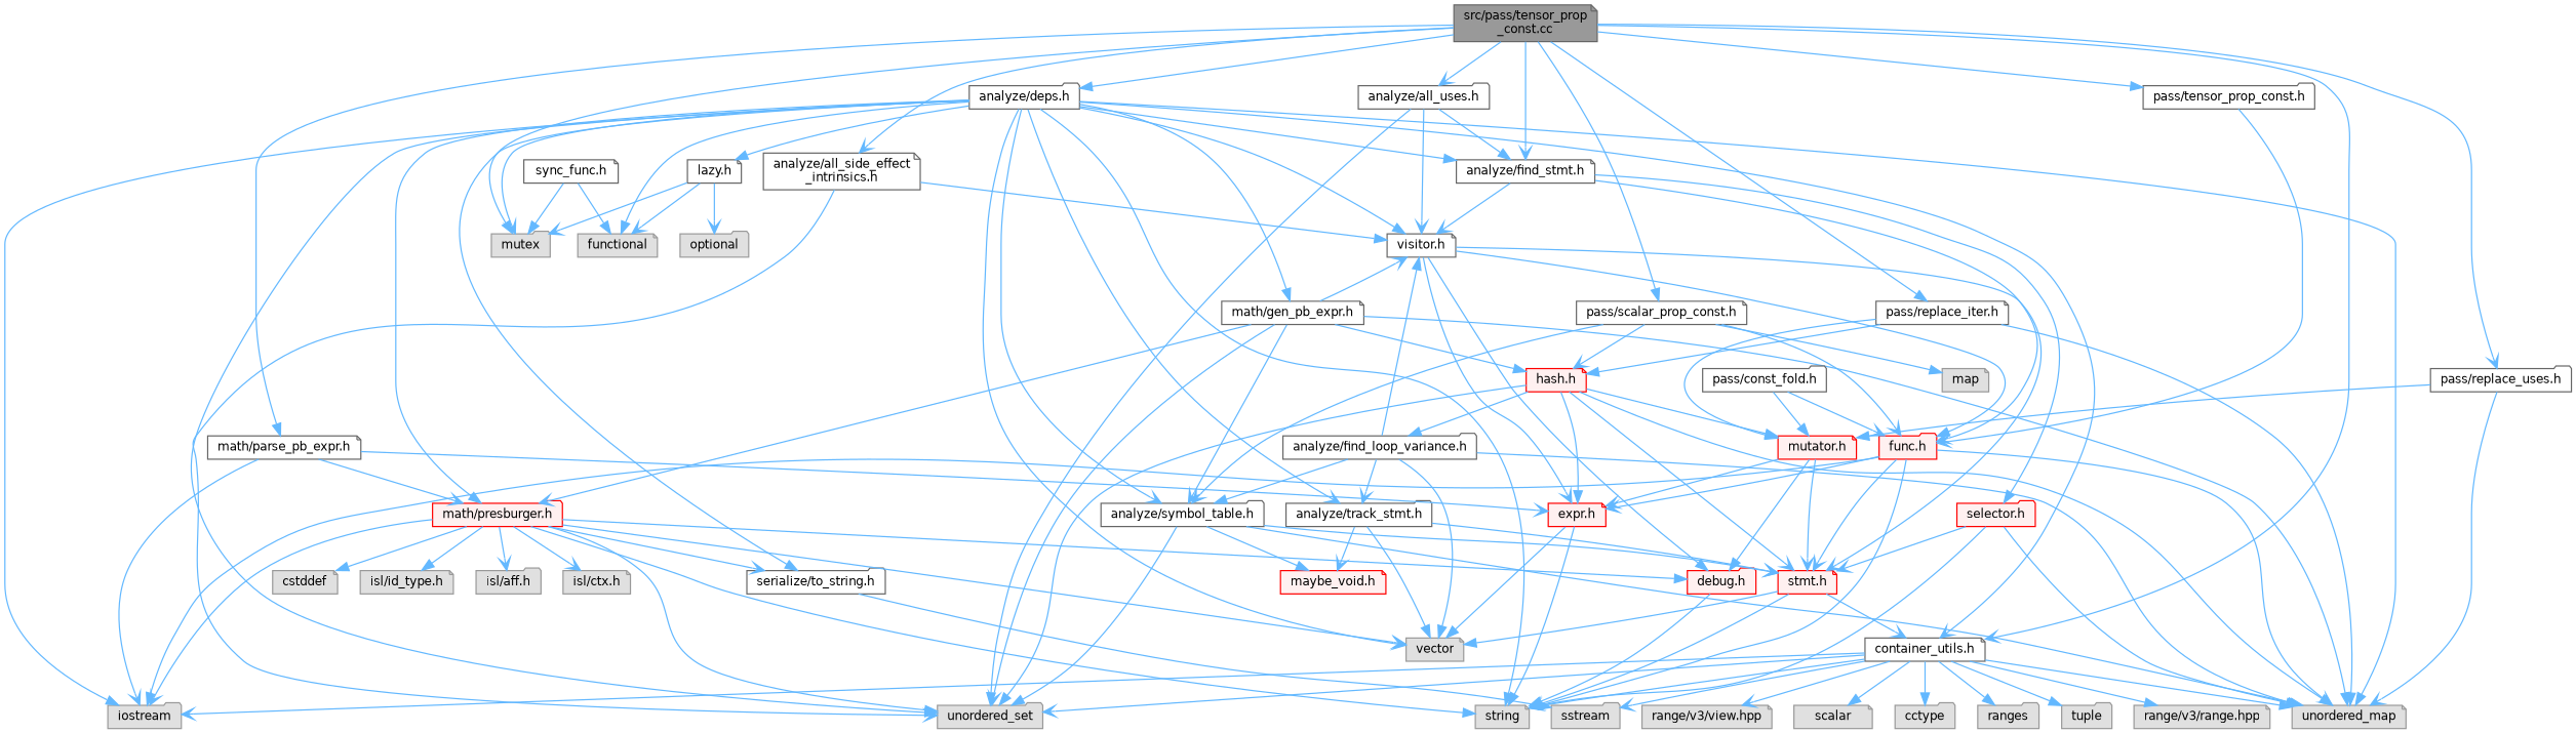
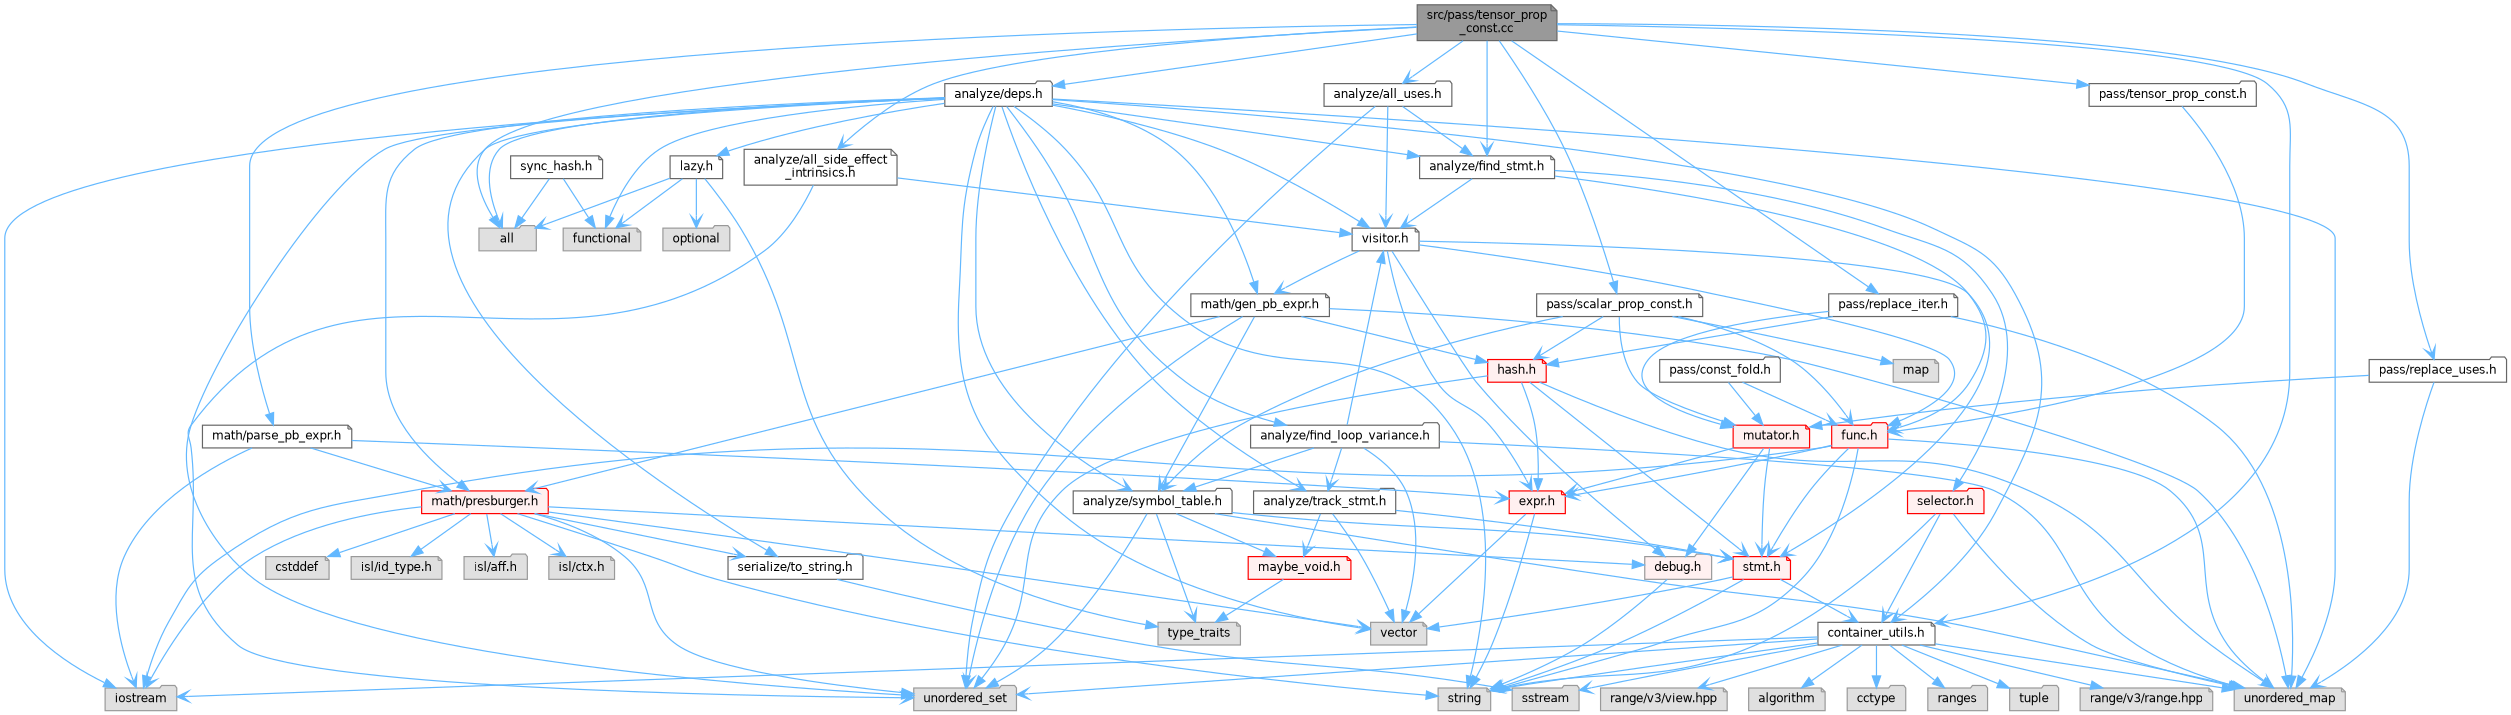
  digraph {
    fontname="DejaVu Sans"
    node [color=grey60 fillcolor="#E0E0E0" fontname="DejaVu Sans" fontsize=10 shape=note style=filled]
    edge [arrowhead=normal color=steelblue1 fontname="DejaVu Sans" fontsize=10 labelfontname=Helvetica labelfontsize=10 style=solid]
    n1 [color=gray40 fillcolor=grey60 fontcolor=black height=0.2 label="src/pass/tensor_prop\l_const.cc" width=0.4]
-   n2 [height=0.2 label=mutex shape=folder width=0.4]
+   n2 [height=0.2 label=all shape=folder width=0.4]
    n3 [color=grey40 fillcolor=white height=0.2 label="analyze/all_side_effect\l_intrinsics.h" width=0.4]
    n4 [color=grey40 fillcolor=white height=0.2 label="container_utils.h" width=0.4]
    n5 [color=grey40 fillcolor=white height=0.2 label="analyze/all_uses.h" shape=folder width=0.4]
    n6 [color=grey40 fillcolor=white height=0.2 label="analyze/find_stmt.h" width=0.4]
    n7 [color=grey40 fillcolor=white height=0.2 label="analyze/deps.h" shape=folder width=0.4]
    n8 [color=grey40 fillcolor=white height=0.2 label="math/parse_pb_expr.h" width=0.4]
    n9 [color=grey40 fillcolor=white height=0.2 label="pass/replace_iter.h" width=0.4]
    n10 [color=grey40 fillcolor=white height=0.2 label="pass/replace_uses.h" shape=folder width=0.4]
    n11 [color=grey40 fillcolor=white height=0.2 label="pass/scalar_prop_const.h" width=0.4]
    n12 [color=grey40 fillcolor=white height=0.2 label="pass/tensor_prop_const.h" shape=folder width=0.4]
    n13 [height=0.2 label=unordered_set shape=folder width=0.4]
    n14 [color=grey40 fillcolor=white height=0.2 label="visitor.h" width=0.4]
    n15 [height=0.2 label=string width=0.4]
    n16 [height=0.2 label=iostream shape=folder width=0.4]
    n17 [height=0.2 label=unordered_map width=0.4]
-   n18 [height=0.2 label=scalar width=0.4]
+   n18 [height=0.2 label=algorithm width=0.4]
    n19 [height=0.2 label=cctype shape=folder width=0.4]
    n20 [height=0.2 label=ranges shape=folder width=0.4]
    n21 [height=0.2 label=sstream shape=folder width=0.4]
    n22 [height=0.2 label=tuple shape=folder width=0.4]
    n23 [height=0.2 label="range/v3/range.hpp" width=0.4]
    n24 [height=0.2 label="range/v3/view.hpp" width=0.4]
    n25 [color=red fillcolor="#FFF0F0" height=0.2 label="func.h" shape=folder width=0.4]
    n26 [color=red fillcolor="#FFF0F0" height=0.2 label="selector.h" shape=folder width=0.4]
    n27 [height=0.2 label=vector width=0.4]
    n28 [height=0.2 label=functional width=0.4]
    n29 [color=grey40 fillcolor=white height=0.2 label="analyze/find_loop_variance.h" shape=folder width=0.4]
    n30 [color=grey40 fillcolor=white height=0.2 label="analyze/symbol_table.h" shape=folder width=0.4]
    n31 [color=grey40 fillcolor=white height=0.2 label="analyze/track_stmt.h" shape=folder width=0.4]
    n32 [color=grey40 fillcolor=white height=0.2 label="lazy.h" width=0.4]
    n33 [color=grey40 fillcolor=white height=0.2 label="math/gen_pb_expr.h" width=0.4]
    n34 [color=red fillcolor="#FFF0F0" height=0.2 label="math/presburger.h" shape=folder width=0.4]
    n35 [color=grey40 fillcolor=white height=0.2 label="serialize/to_string.h" shape=folder width=0.4]
    n36 [color=red fillcolor="#FFF0F0" height=0.2 label="expr.h" width=0.4]
    n37 [color=red fillcolor="#FFF0F0" height=0.2 label="hash.h" width=0.4]
    n38 [color=red fillcolor="#FFF0F0" height=0.2 label="mutator.h" width=0.4]
    n39 [height=0.2 label=map width=0.4]
-   n40 [color=red fillcolor="#FFF0F0" height=0.2 label="debug.h" shape=folder width=0.4]
+   n40 [fillcolor="#FFF0F0" height=0.2 label="debug.h" shape=folder width=0.4]
    n41 [color=red fillcolor="#FFF0F0" height=0.2 label="stmt.h" width=0.4]
+   n42 [height=0.2 label=type_traits width=0.4]
    n43 [color=red fillcolor="#FFF0F0" height=0.2 label="maybe_void.h" width=0.4]
    n44 [height=0.2 label=optional shape=folder width=0.4]
    n45 [height=0.2 label=cstddef width=0.4]
    n46 [height=0.2 label="isl/id_type.h" width=0.4]
    n47 [height=0.2 label="isl/aff.h" shape=folder width=0.4]
    n48 [height=0.2 label="isl/ctx.h" width=0.4]
-   n49 [color=grey40 fillcolor=white height=0.2 label="sync_func.h" width=0.4]
+   n49 [color=grey40 fillcolor=white height=0.2 label="sync_hash.h" width=0.4]
    n50 [color=grey40 fillcolor=white height=0.2 label="pass/const_fold.h" shape=folder width=0.4]
    n1 -> n2
    n1 -> n3 [arrowhead=vee]
    n1 -> n4 [arrowhead=vee]
    n1 -> n5 [arrowhead=vee]
    n1 -> n6 [arrowhead=vee]
    n1 -> n7
    n1 -> n8
    n1 -> n9
    n1 -> n10 [arrowhead=vee]
    n1 -> n11
    n1 -> n12
    n3 -> n13 [arrowhead=vee]
    n3 -> n14
    n4 -> n13 [arrowhead=vee]
    n4 -> n15
    n4 -> n16 [arrowhead=vee]
    n4 -> n17
    n4 -> n18
    n4 -> n19
    n4 -> n20
    n4 -> n21 [arrowhead=vee]
    n4 -> n22
    n4 -> n23
    n4 -> n24 [arrowhead=vee]
    n5 -> n6
    n5 -> n13
    n5 -> n14 [arrowhead=vee]
    n6 -> n14 [arrowhead=vee]
    n6 -> n25 [arrowhead=vee]
    n6 -> n26
    n7 -> n2 [arrowhead=vee]
    n7 -> n4 [arrowhead=vee]
    n7 -> n6
    n7 -> n13
    n7 -> n14
    n7 -> n15
    n7 -> n16
    n7 -> n17
    n7 -> n27 [arrowhead=vee]
    n7 -> n28
-   n37 -> n29
+   n7 -> n29
    n7 -> n30 [arrowhead=vee]
    n7 -> n31 [arrowhead=vee]
    n7 -> n32
    n7 -> n33
    n7 -> n34
    n7 -> n35
    n8 -> n16 [arrowhead=vee]
    n8 -> n34 [arrowhead=vee]
    n8 -> n36 [arrowhead=vee]
    n9 -> n17
    n9 -> n37
    n9 -> n38
    n10 -> n17 [arrowhead=vee]
    n10 -> n38
    n11 -> n25 [arrowhead=vee]
    n11 -> n30 [arrowhead=vee]
    n11 -> n37 [arrowhead=vee]
-   n37 -> n38
+   n11 -> n38
    n11 -> n39
    n12 -> n25 [arrowhead=vee]
    n14 -> n25
    n14 -> n36 [arrowhead=vee]
    n14 -> n40
    n14 -> n41 [arrowhead=vee]
    n25 -> n15 [arrowhead=vee]
    n25 -> n16
    n25 -> n17 [arrowhead=vee]
    n25 -> n36 [arrowhead=vee]
    n25 -> n41 [arrowhead=vee]
    n26 -> n15
    n26 -> n17
-   n26 -> n41 [arrowhead=vee]
+   n26 -> n4 [arrowhead=vee]
    n29 -> n14
    n29 -> n17
    n29 -> n27
    n29 -> n30
    n29 -> n31 [arrowhead=vee]
    n30 -> n13
    n30 -> n17
    n30 -> n41 [arrowhead=vee]
+   n30 -> n42 [arrowhead=vee]
    n30 -> n43
    n31 -> n27
    n31 -> n41 [arrowhead=vee]
    n31 -> n43 [arrowhead=vee]
    n32 -> n2 [arrowhead=vee]
    n32 -> n28 [arrowhead=vee]
+   n32 -> n42
    n32 -> n44 [arrowhead=vee]
    n33 -> n13 [arrowhead=vee]
-   n33 -> n14 [arrowhead=vee]
+   n14 -> n33 [arrowhead=vee]
    n33 -> n17
    n33 -> n30 [arrowhead=vee]
    n33 -> n34 [arrowhead=vee]
    n33 -> n37
    n34 -> n13
    n34 -> n15
    n34 -> n16 [arrowhead=vee]
    n34 -> n27 [arrowhead=vee]
    n34 -> n35 [arrowhead=vee]
    n34 -> n40
    n34 -> n45
    n34 -> n46
    n34 -> n47 [arrowhead=vee]
    n34 -> n48 [arrowhead=vee]
    n35 -> n21
    n36 -> n15
    n36 -> n27
    n37 -> n13
    n37 -> n17
    n37 -> n36
    n37 -> n41 [arrowhead=vee]
    n38 -> n36 [arrowhead=vee]
    n38 -> n40
    n38 -> n41 [arrowhead=vee]
    n40 -> n15
    n41 -> n4 [arrowhead=vee]
    n41 -> n15 [arrowhead=vee]
    n41 -> n27
+   n43 -> n42
    n49 -> n2
    n49 -> n28
    n50 -> n25 [arrowhead=vee]
    n50 -> n38
  }
